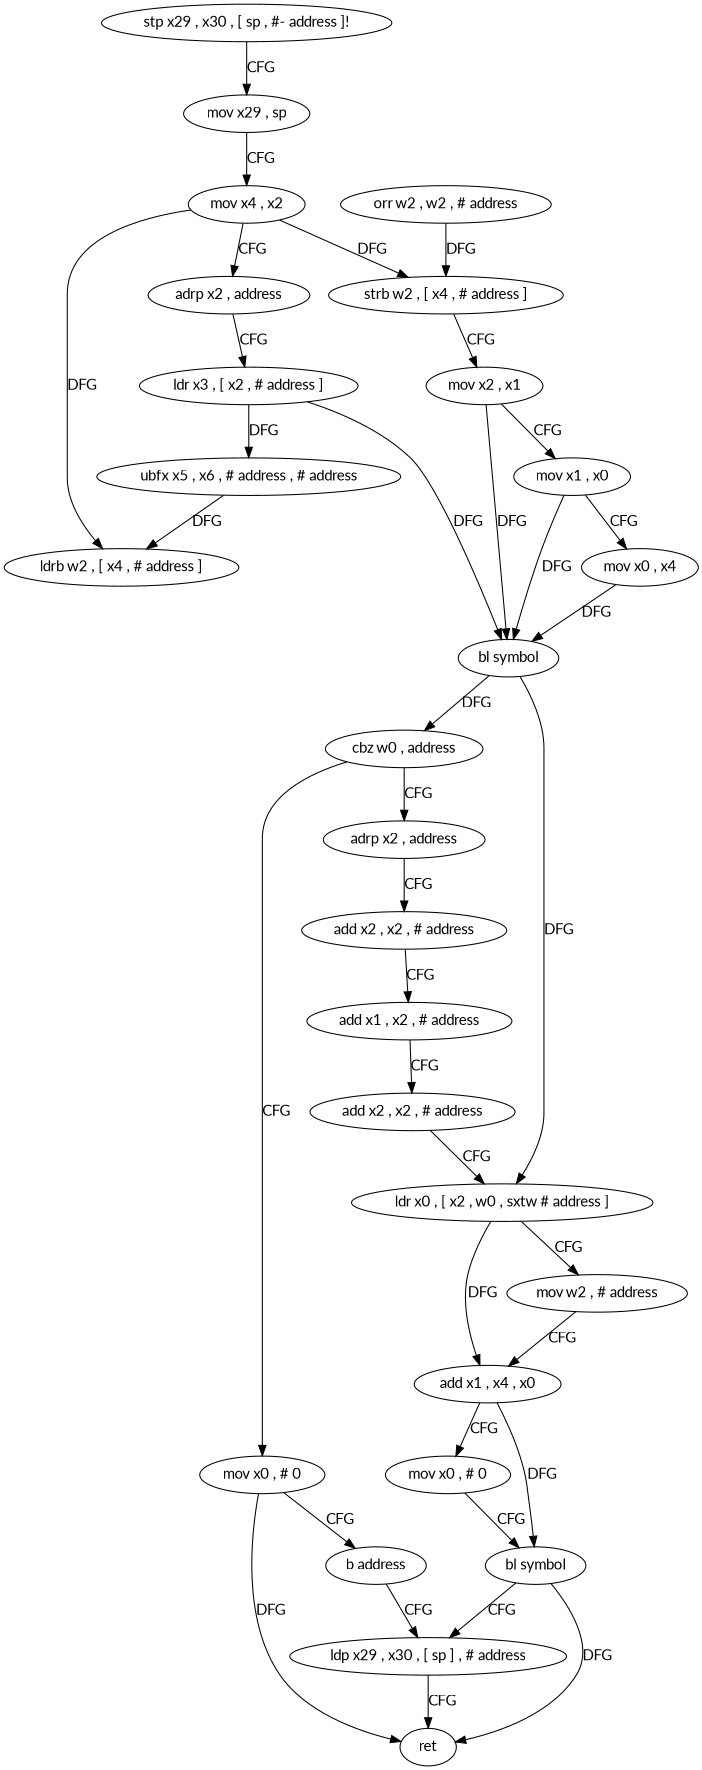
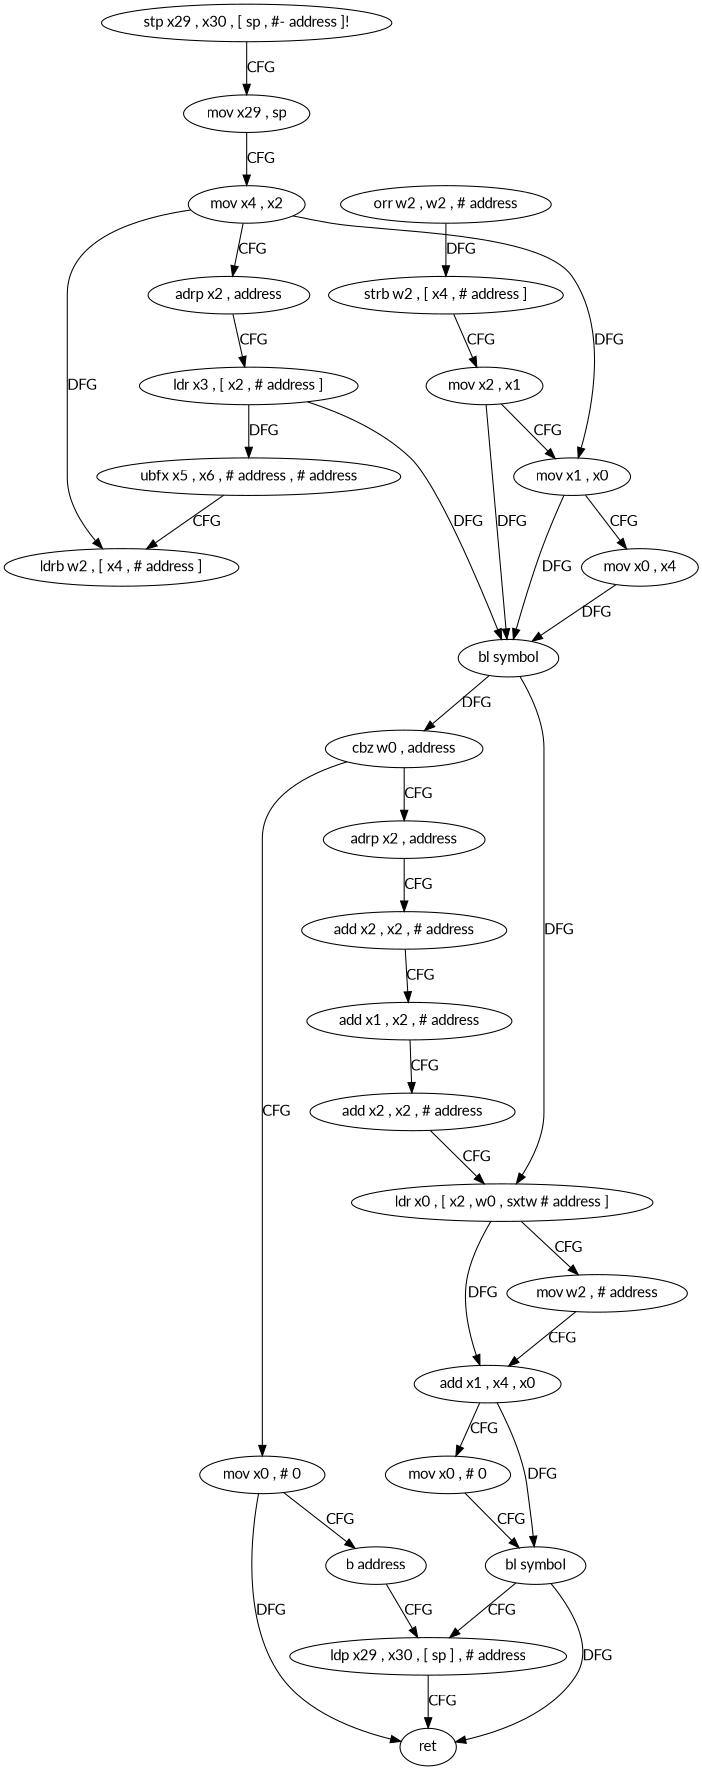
  digraph {
    fontname=Lato
    node [fontname=Lato]
    edge [fontname=Lato]
    n1 [label="stp x29 , x30 , [ sp , #- address ]!"]
    n2 [label="mov x29 , sp"]
    n3 [label="mov x4 , x2"]
    n4 [label="adrp x2 , address"]
    n5 [label="ldrb w2 , [ x4 , # address ]"]
    n6 [label="strb w2 , [ x4 , # address ]"]
    n7 [label="ldr x3 , [ x2 , # address ]"]
    n8 [label="mov x2 , x1"]
    n9 [label="mov x0 , x4"]
    n10 [label="bl symbol"]
    n11 [label="ubfx x5 , x6 , # address , # address"]
    n12 [label="cbz w0 , address"]
    n13 [label="ldr x0 , [ x2 , w0 , sxtw # address ]"]
    n14 [label="orr w2 , w2 , # address"]
    n15 [label="mov x1 , x0"]
    n16 [label="mov x0 , # 0"]
    n17 [label="adrp x2 , address"]
    n18 [label="mov w2 , # address"]
    n19 [label="add x1 , x4 , x0"]
    n20 [label="b address"]
    n21 [label=ret]
    n22 [label="add x2 , x2 , # address"]
    n23 [label="ldp x29 , x30 , [ sp ] , # address"]
    n24 [label="add x1 , x2 , # address"]
    n25 [label="add x2 , x2 , # address"]
    n26 [label="mov x0 , # 0"]
    n27 [label="bl symbol"]
    n1 -> n2 [label=CFG]
    n2 -> n3 [label=CFG]
    n3 -> n4 [label=CFG]
    n3 -> n5 [label=DFG]
-   n3 -> n6 [label=DFG]
+   n3 -> n15 [label=DFG]
    n4 -> n7 [label=CFG]
    n6 -> n8 [label=CFG]
    n7 -> n10 [label=DFG]
    n7 -> n11 [label=DFG]
    n8 -> n10 [label=DFG]
    n8 -> n15 [label=CFG]
    n9 -> n10 [label=DFG]
    n10 -> n12 [label=DFG]
    n10 -> n13 [label=DFG]
-   n11 -> n5 [label=DFG]
+   n11 -> n5 [label=CFG]
    n12 -> n16 [label=CFG]
    n12 -> n17 [label=CFG]
    n13 -> n18 [label=CFG]
    n13 -> n19 [label=DFG]
    n14 -> n6 [label=DFG]
    n15 -> n9 [label=CFG]
    n15 -> n10 [label=DFG]
    n16 -> n20 [label=CFG]
    n16 -> n21 [label=DFG]
    n17 -> n22 [label=CFG]
    n18 -> n19 [label=CFG]
    n19 -> n26 [label=CFG]
    n19 -> n27 [label=DFG]
    n20 -> n23 [label=CFG]
    n22 -> n24 [label=CFG]
    n23 -> n21 [label=CFG]
    n24 -> n25 [label=CFG]
    n25 -> n13 [label=CFG]
    n26 -> n27 [label=CFG]
    n27 -> n21 [label=DFG]
    n27 -> n23 [label=CFG]
  }
